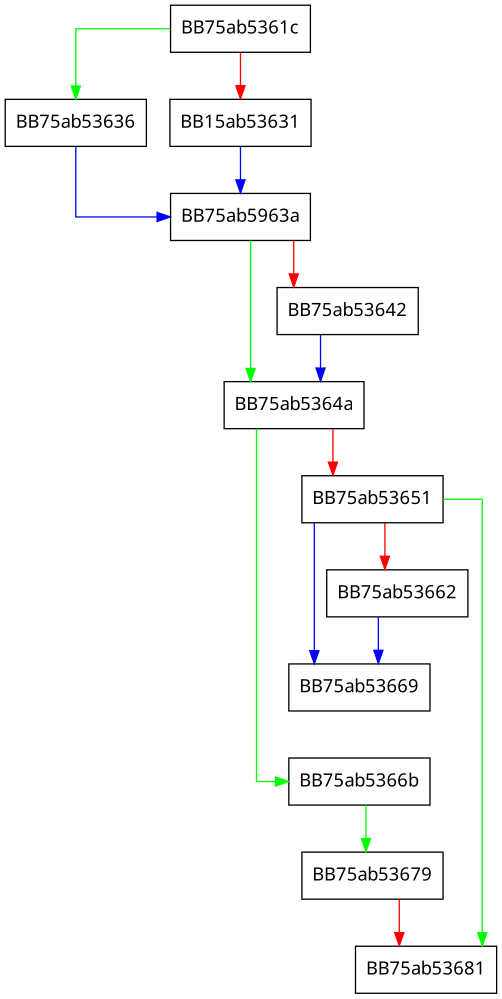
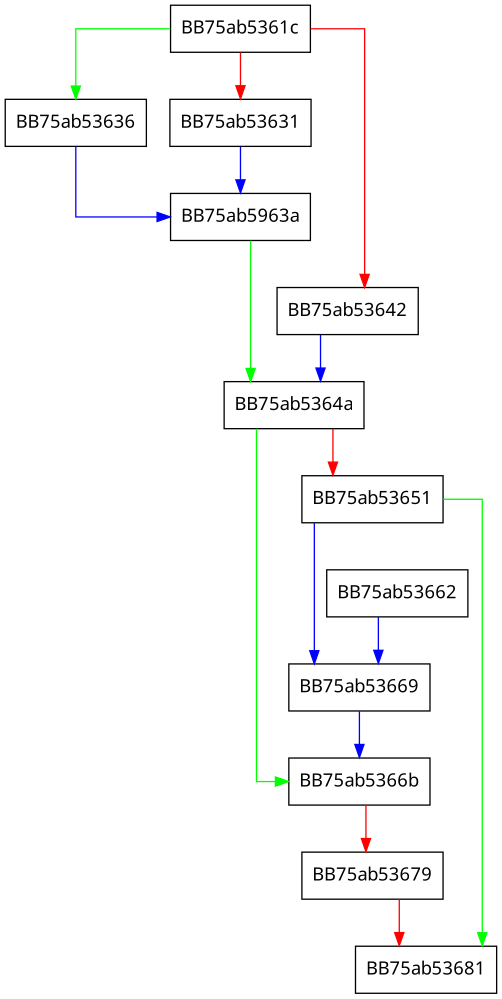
  digraph {
    fontname="Noto Sans"
    splines=ortho
    node [fontname="Noto Sans" shape=box]
    edge [color=red fontname="Noto Sans"]
    BB75ab5361c
    BB75ab53636
-   BB75ab53631 [label=BB15ab53631]
+   BB75ab53631
    n4 [label=BB75ab5963a]
    BB75ab5364a
    BB75ab53642
    BB75ab5366b
    BB75ab53651
    BB75ab53679
    BB75ab53681
    BB75ab53669
    BB75ab53662
    BB75ab5361c -> BB75ab53636 [color=green]
    BB75ab5361c -> BB75ab53631
    BB75ab53636 -> n4 [color=blue]
    BB75ab53631 -> n4 [color=blue]
    n4 -> BB75ab5364a [color=green]
-   n4 -> BB75ab53642
+   BB75ab5361c -> BB75ab53642
    BB75ab5364a -> BB75ab5366b [color=green]
    BB75ab5364a -> BB75ab53651
    BB75ab53642 -> BB75ab5364a [color=blue]
-   BB75ab5366b -> BB75ab53679 [color=green]
+   BB75ab5366b -> BB75ab53679
    BB75ab53651 -> BB75ab53681 [color=green]
    BB75ab53651 -> BB75ab53669 [color=blue]
-   BB75ab53651 -> BB75ab53662
    BB75ab53679 -> BB75ab53681
+   BB75ab53669 -> BB75ab5366b [color=blue]
    BB75ab53662 -> BB75ab53669 [color=blue]
  }
